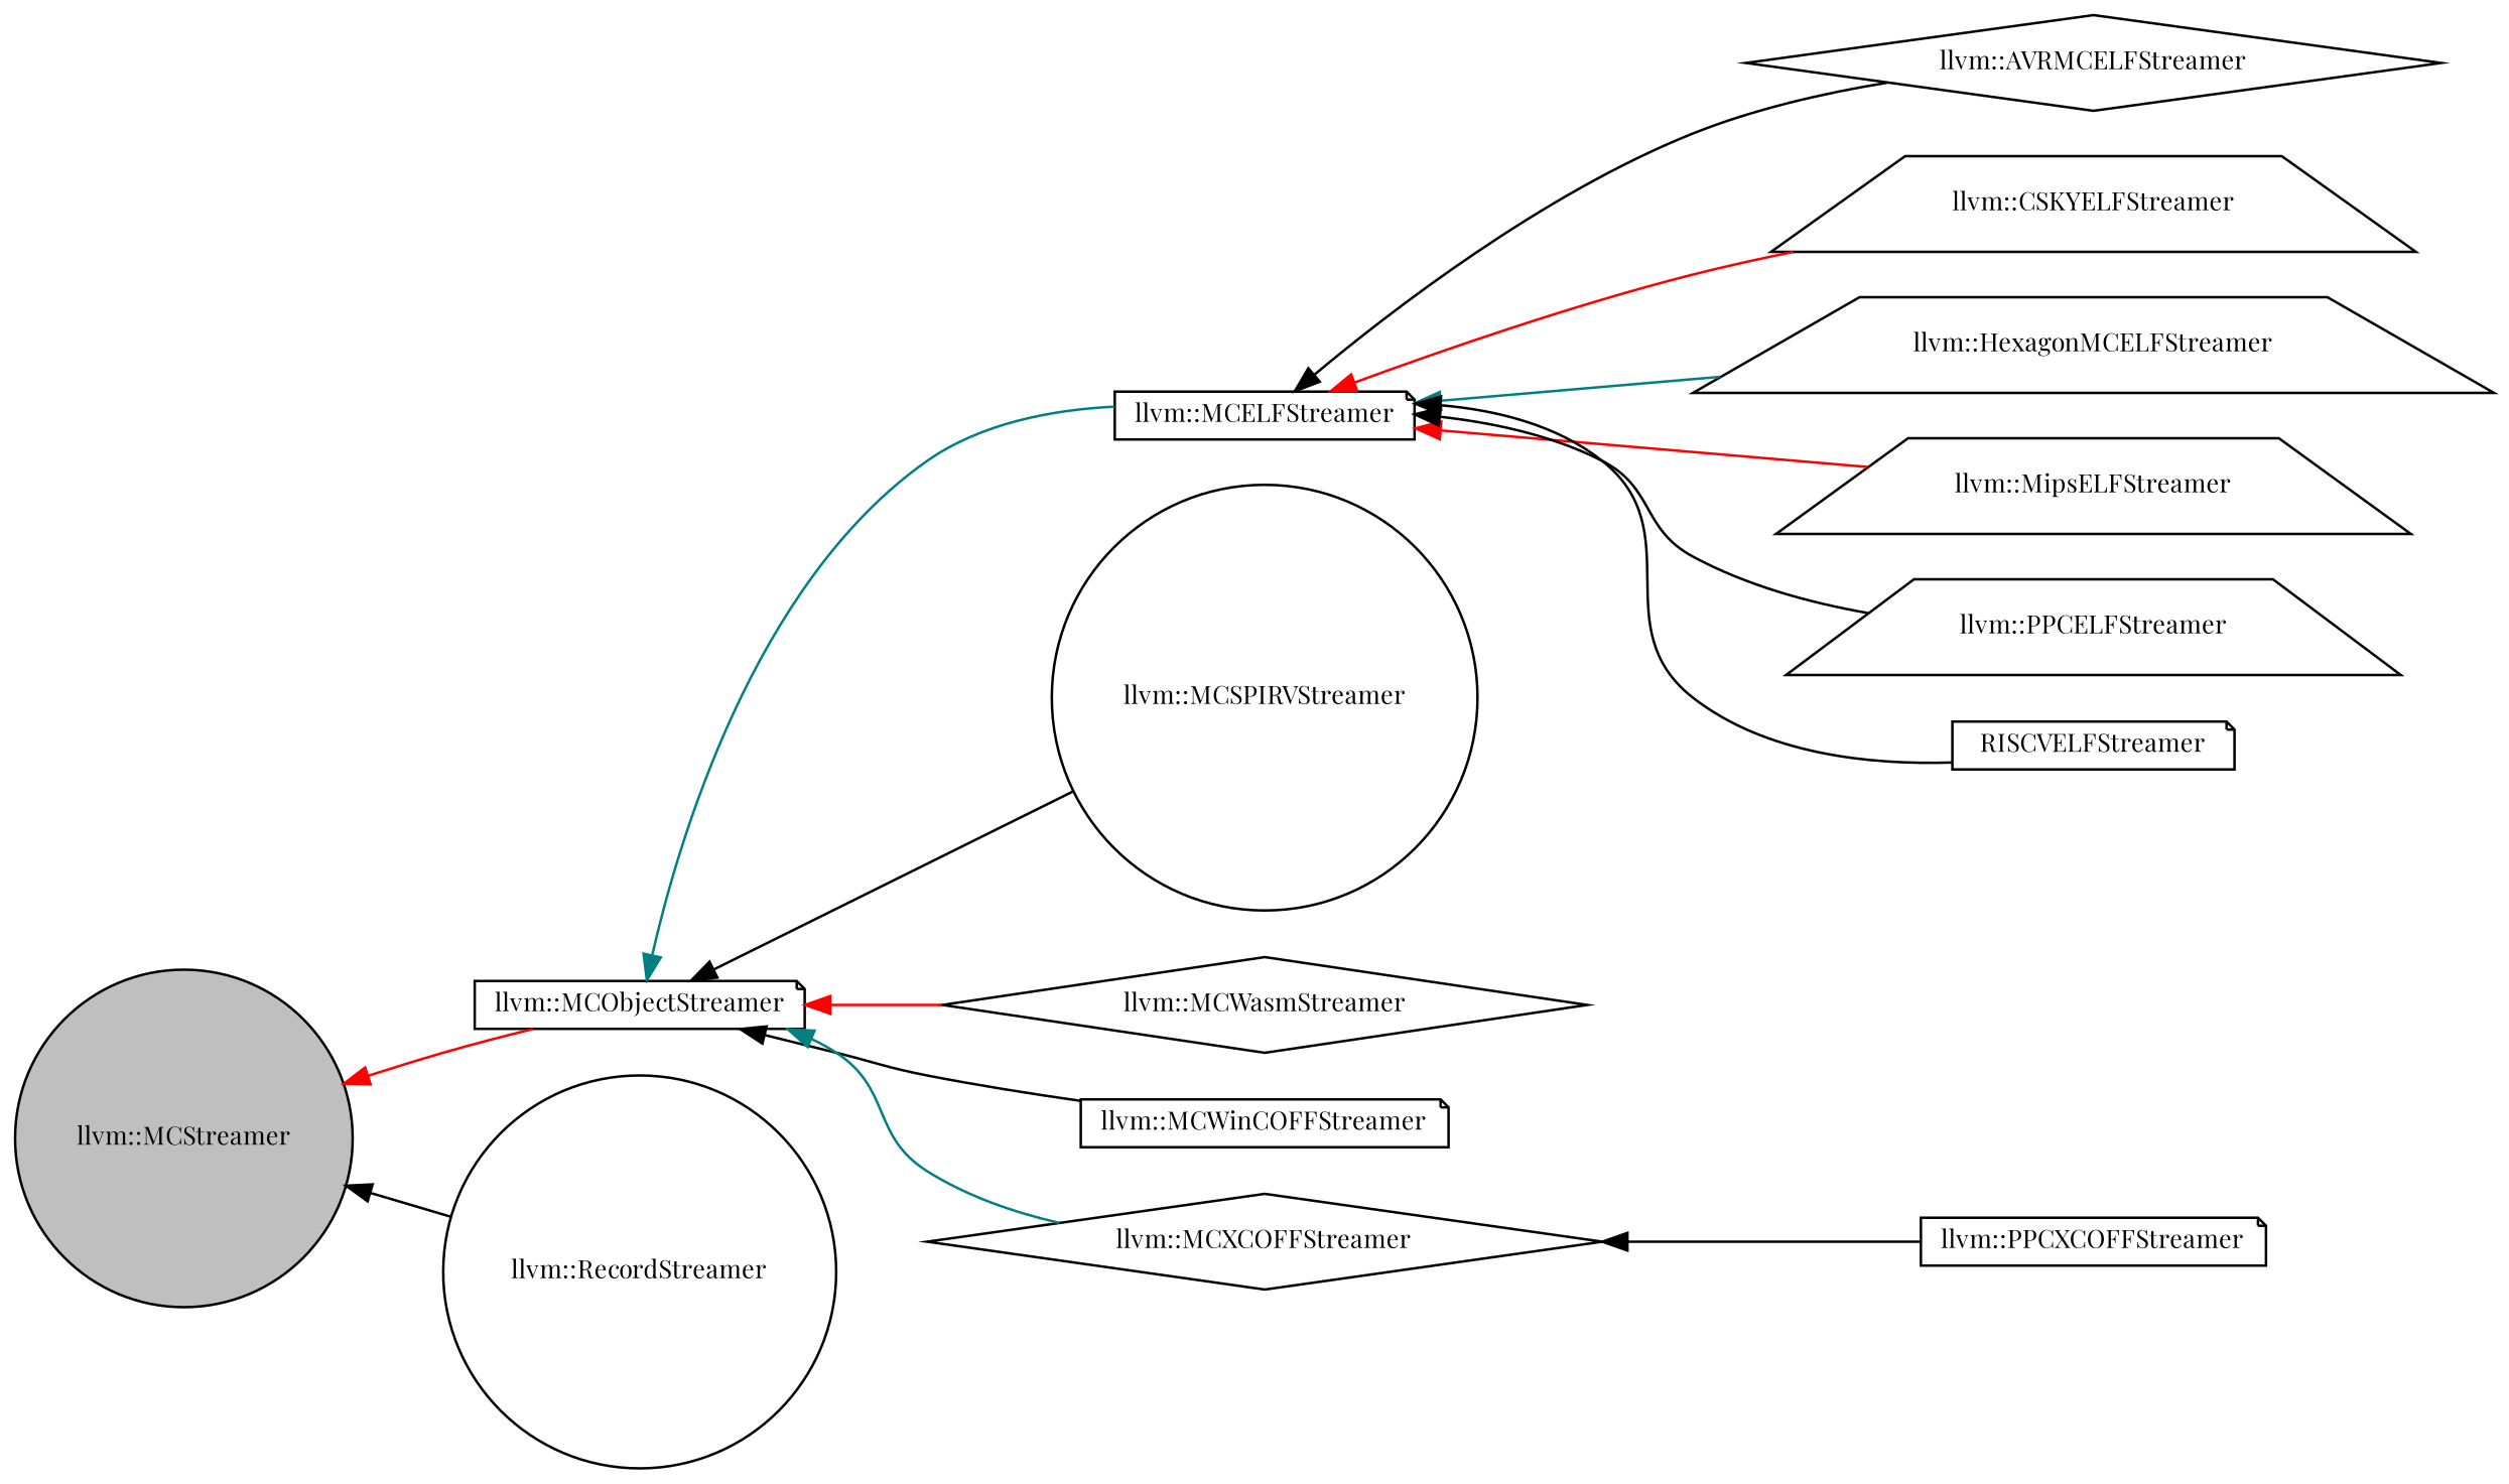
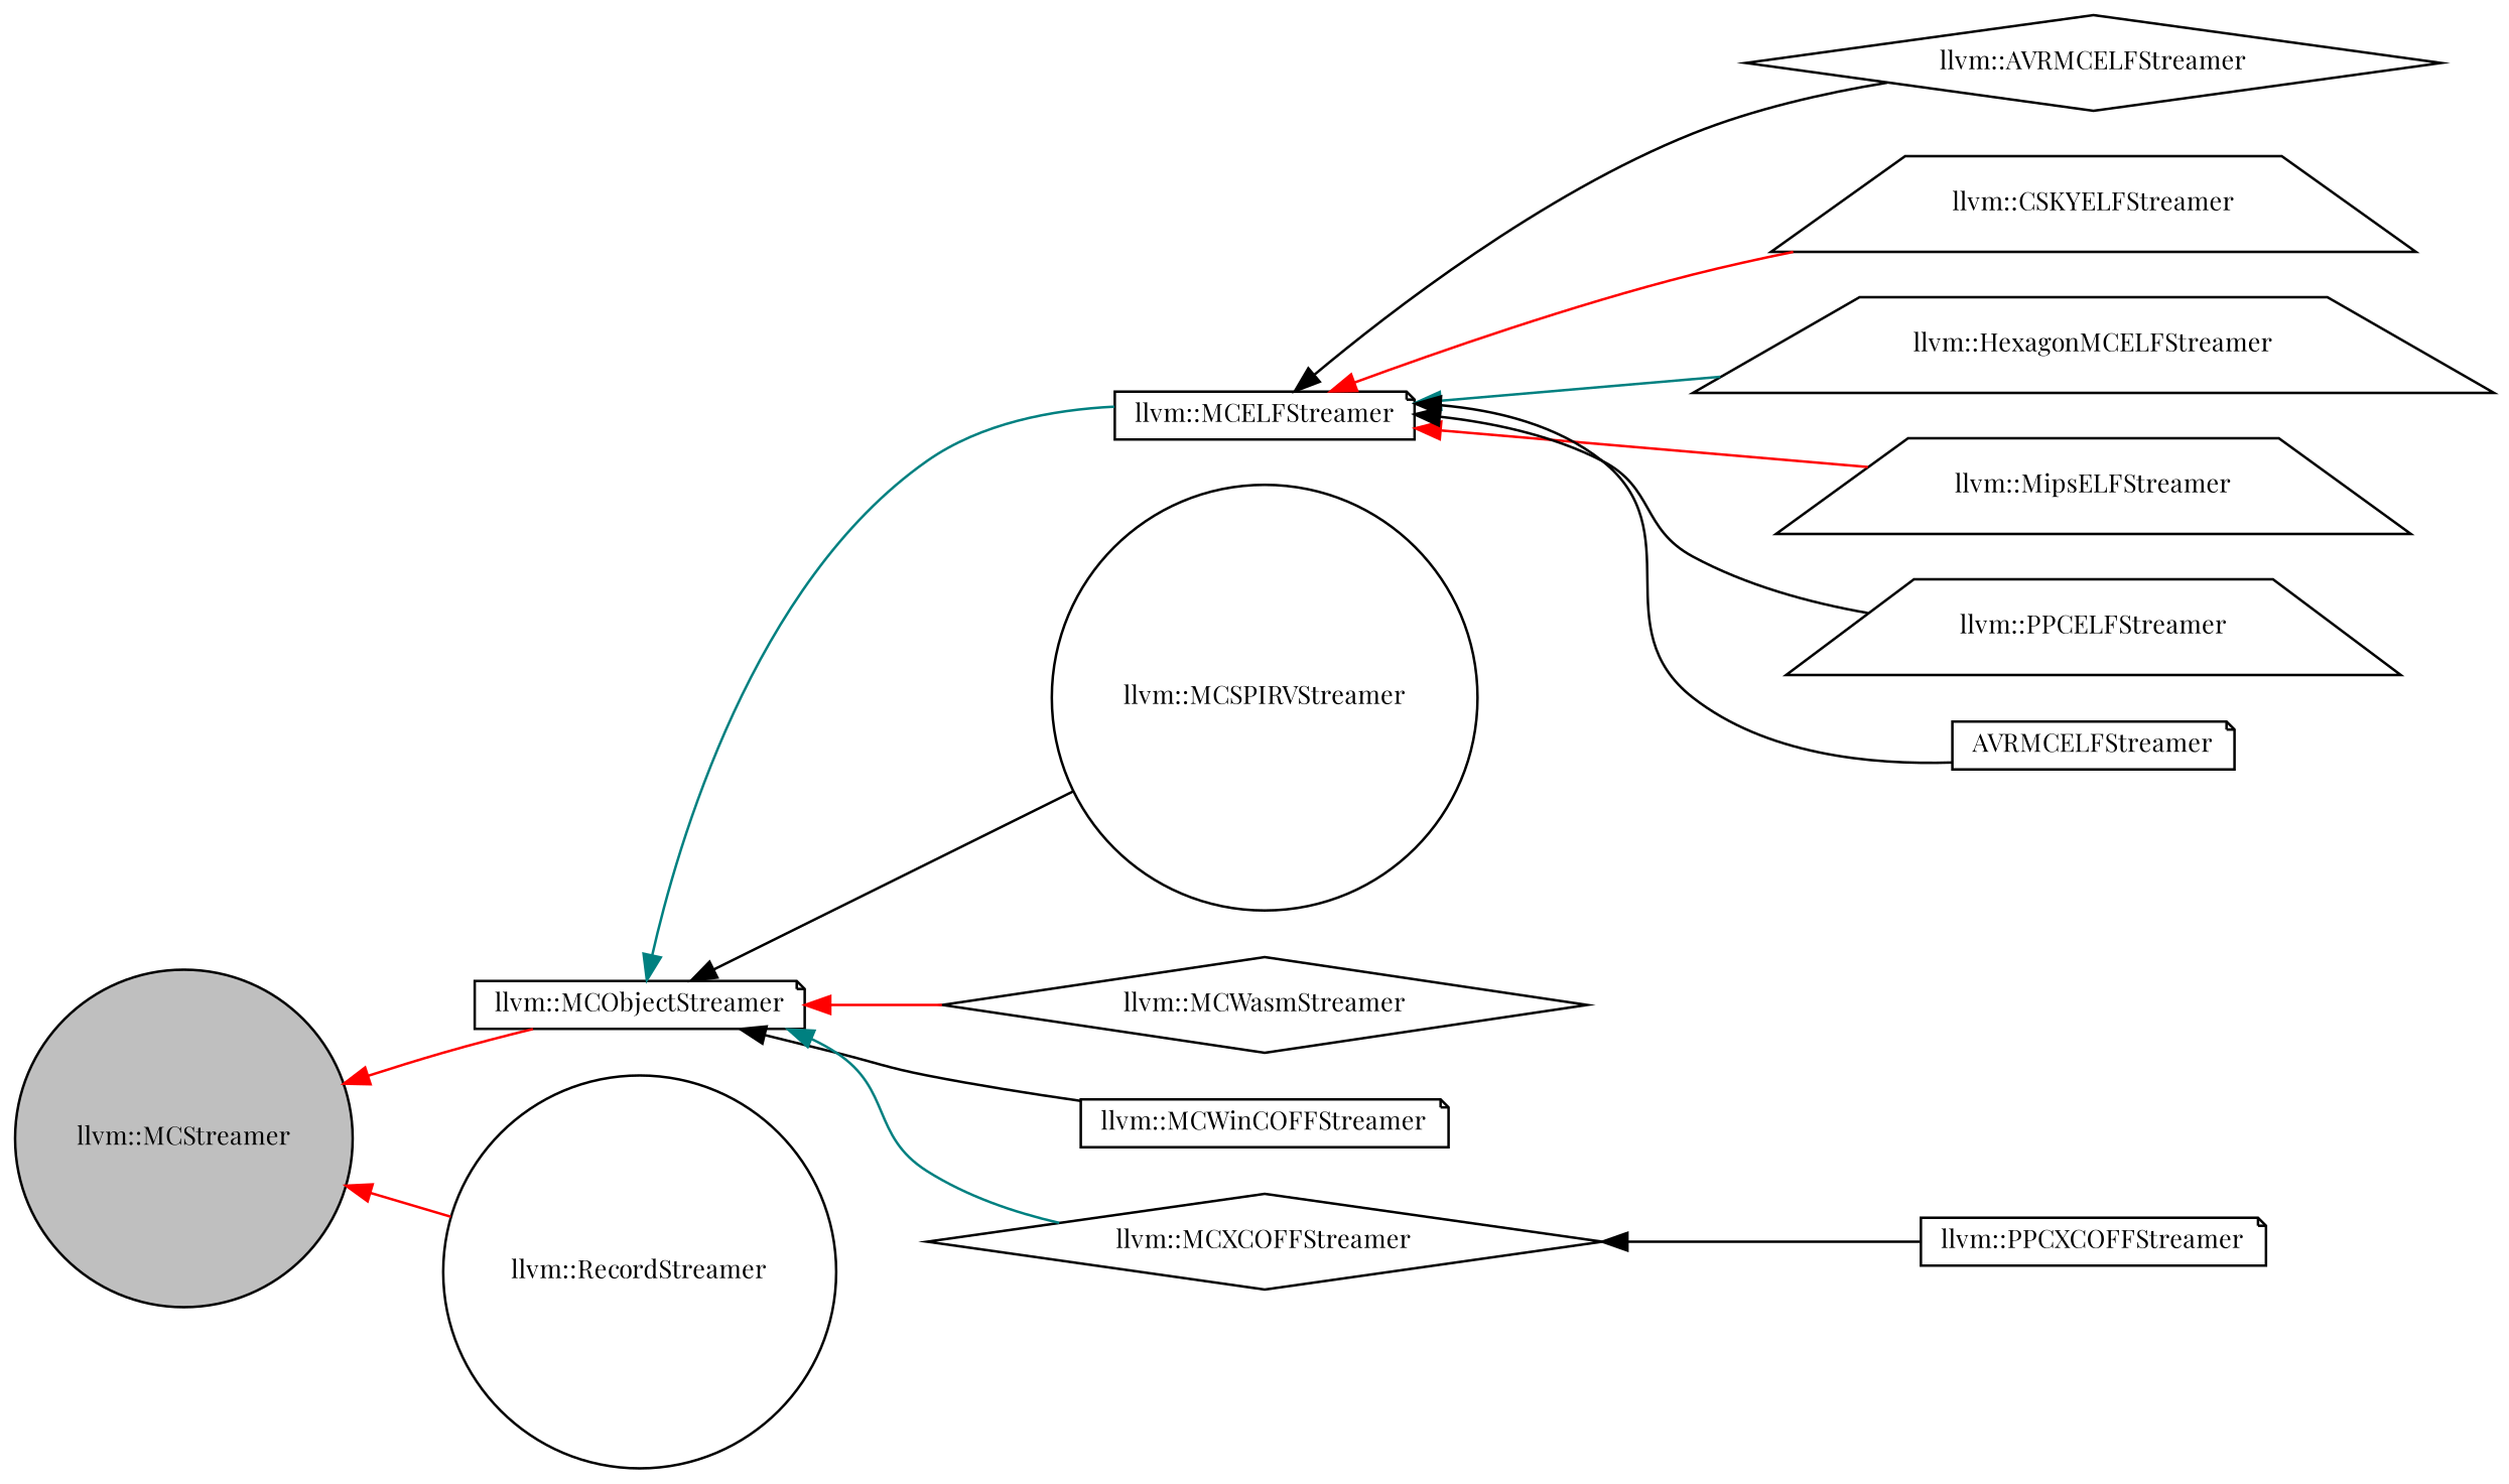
  digraph {
    fontname="Playfair Display"
    rankdir=LR
    node [color=black fontname="Playfair Display" fontsize=10 shape=note]
    edge [color=black dir=back fontname="Playfair Display" fontsize=10 labelfontname=Helvetica labelfontsize=10 style=solid]
    n1 [fillcolor=grey75 fontcolor=black height=0.2 label="llvm::MCStreamer" shape=circle style=filled width=0.4]
    n2 [height=0.2 label="llvm::MCObjectStreamer" width=0.4]
    n3 [height=0.2 label="llvm::RecordStreamer" shape=circle width=0.4]
    n4 [height=0.2 label="llvm::MCELFStreamer" width=0.4]
    n5 [height=0.2 label="llvm::MCSPIRVStreamer" shape=circle width=0.4]
    n6 [height=0.2 label="llvm::MCWasmStreamer" shape=diamond width=0.4]
    n7 [height=0.2 label="llvm::MCWinCOFFStreamer" width=0.4]
    n8 [height=0.2 label="llvm::MCXCOFFStreamer" shape=diamond width=0.4]
    n9 [height=0.2 label="llvm::AVRMCELFStreamer" shape=diamond width=0.4]
    n10 [height=0.2 label="llvm::CSKYELFStreamer" shape=trapezium width=0.4]
    n11 [height=0.2 label="llvm::HexagonMCELFStreamer" shape=trapezium width=0.4]
    n12 [height=0.2 label="llvm::MipsELFStreamer" shape=trapezium width=0.4]
    n13 [height=0.2 label="llvm::PPCELFStreamer" shape=trapezium width=0.4]
-   n14 [height=0.2 label=RISCVELFStreamer width=0.4]
+   n14 [height=0.2 label=AVRMCELFStreamer width=0.4]
    n15 [height=0.2 label="llvm::PPCXCOFFStreamer" width=0.4]
    n1 -> n2 [color=red]
-   n1 -> n3
+   n1 -> n3 [color=red]
    n2 -> n4 [color=teal]
    n2 -> n5
    n2 -> n6 [color=red]
    n2 -> n7
    n2 -> n8 [color=teal]
    n4 -> n9
    n4 -> n10 [color=red]
    n4 -> n11 [color=teal]
    n4 -> n12 [color=red]
    n4 -> n13
    n4 -> n14
    n8 -> n15
  }
